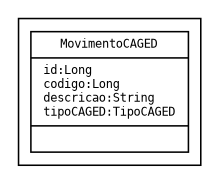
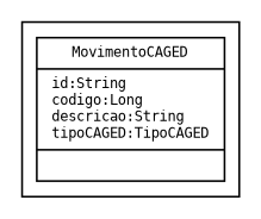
  digraph {
    fontname="DejaVu Sans Mono"
    fontsize=8
-   n1 [fontname="DejaVu Sans Mono" fontsize=8 label="{MovimentoCAGED|id:Long\lcodigo:Long\ldescricao:String\ltipoCAGED:TipoCAGED\l|\l}" shape=record]
+   n1 [fontname="DejaVu Sans Mono" fontsize=8 label="{MovimentoCAGED|id:String\lcodigo:Long\ldescricao:String\ltipoCAGED:TipoCAGED\l|\l}" shape=record]
    subgraph cluster_1 {
      n1
    }
  }
